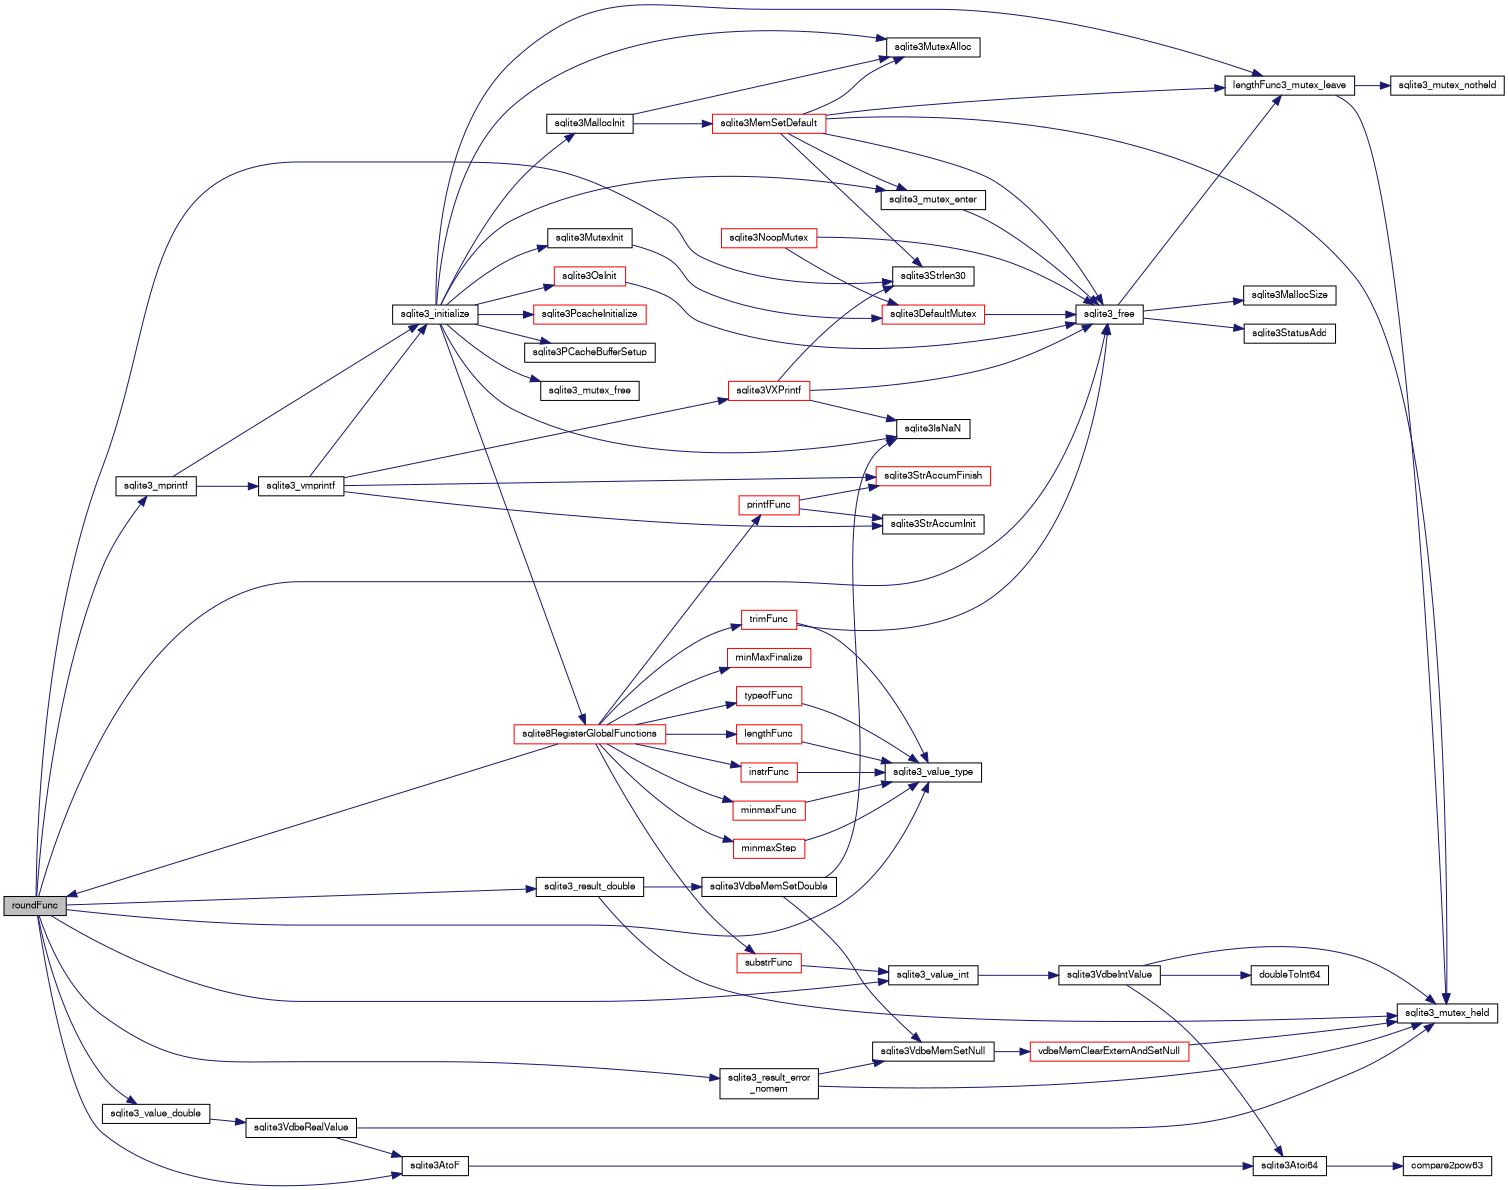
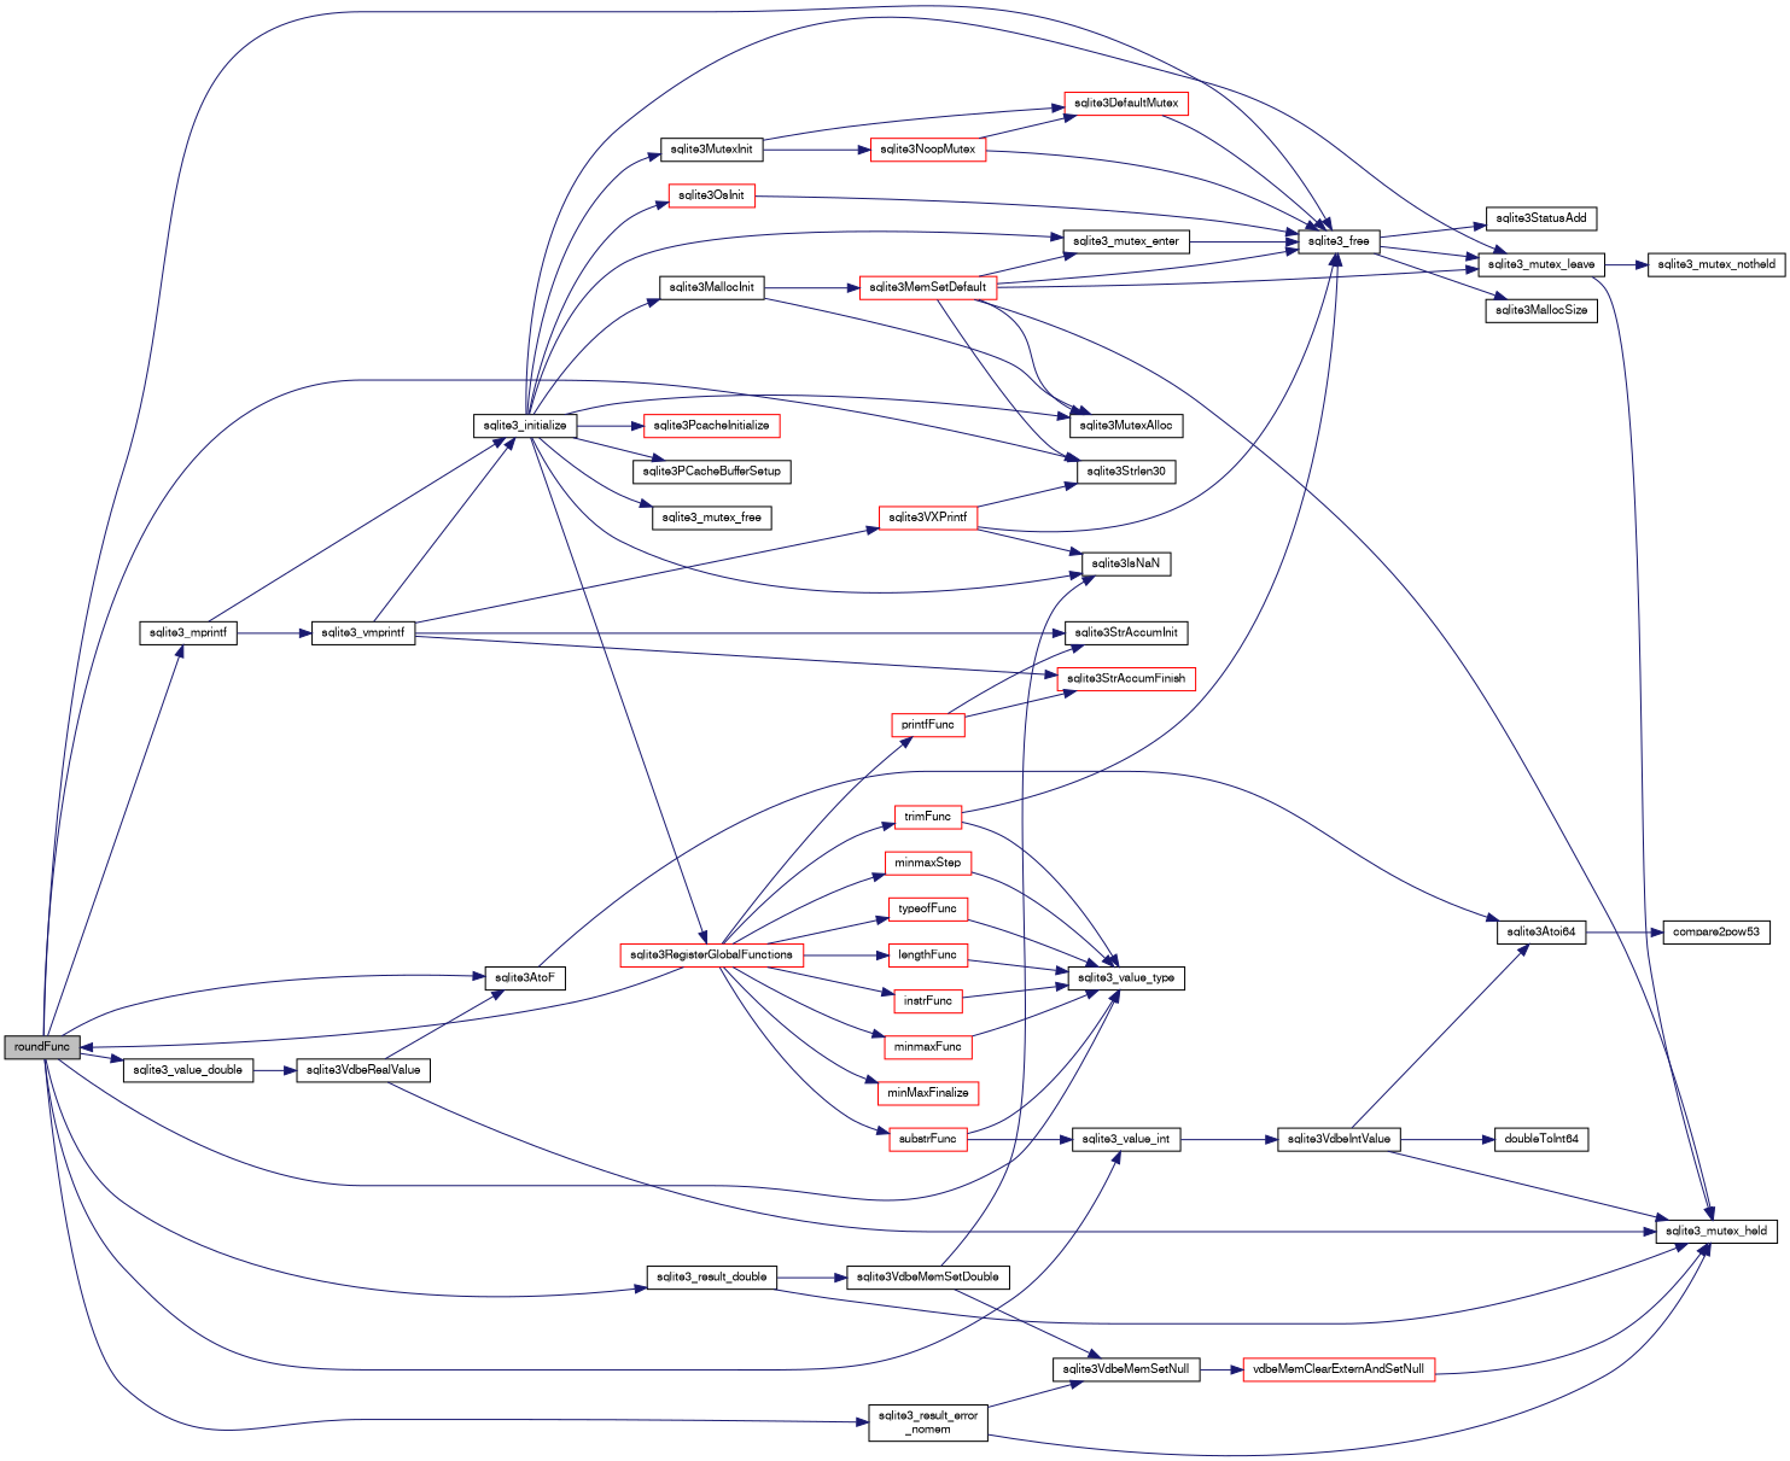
  digraph {
    rankdir=LR
    node [color=black fillcolor=white fontname=FreeSans fontsize=10 shape=record style=filled]
    edge [color=midnightblue fontname=FreeSans fontsize=10 labelfontname=FreeSans labelfontsize=10 style=solid]
    n1 [fillcolor=grey75 fontcolor=black height=0.2 label=roundFunc width=0.4]
    n2 [height=0.2 label=sqlite3_value_type width=0.4]
    n3 [height=0.2 label=sqlite3_value_int width=0.4]
    n4 [height=0.2 label=sqlite3_value_double width=0.4]
    n5 [height=0.2 label=sqlite3AtoF width=0.4]
    n6 [height=0.2 label=sqlite3_mprintf width=0.4]
    n7 [height=0.2 label=sqlite3_free width=0.4]
    n8 [height=0.2 label=sqlite3Strlen30 width=0.4]
    n9 [height=0.2 label="sqlite3_result_error\l_nomem" width=0.4]
    n10 [height=0.2 label=sqlite3_result_double width=0.4]
    n11 [height=0.2 label=sqlite3VdbeIntValue width=0.4]
    n12 [height=0.2 label=sqlite3VdbeRealValue width=0.4]
    n13 [height=0.2 label=sqlite3Atoi64 width=0.4]
    n14 [height=0.2 label=sqlite3_initialize width=0.4]
    n15 [height=0.2 label=sqlite3_vmprintf width=0.4]
-   n16 [height=0.2 label=lengthFunc3_mutex_leave width=0.4]
+   n16 [height=0.2 label=sqlite3_mutex_leave width=0.4]
    n17 [height=0.2 label=sqlite3StatusAdd width=0.4]
    n18 [height=0.2 label=sqlite3MallocSize width=0.4]
    n19 [height=0.2 label=sqlite3_mutex_held width=0.4]
    n20 [height=0.2 label=sqlite3VdbeMemSetNull width=0.4]
    n21 [height=0.2 label=sqlite3VdbeMemSetDouble width=0.4]
    n22 [height=0.2 label=doubleToInt64 width=0.4]
-   n23 [height=0.2 label=compare2pow63 width=0.4]
+   n23 [height=0.2 label=compare2pow53 width=0.4]
    n24 [height=0.2 label=sqlite3MutexInit width=0.4]
    n25 [height=0.2 label=sqlite3_mutex_enter width=0.4]
    n26 [height=0.2 label=sqlite3MutexAlloc width=0.4]
    n27 [height=0.2 label=sqlite3MallocInit width=0.4]
-   n28 [color=red height=0.2 label=sqlite8RegisterGlobalFunctions width=0.4]
+   n28 [color=red height=0.2 label=sqlite3RegisterGlobalFunctions width=0.4]
    n29 [color=red height=0.2 label=sqlite3PcacheInitialize width=0.4]
    n30 [color=red height=0.2 label=sqlite3OsInit width=0.4]
    n31 [height=0.2 label=sqlite3PCacheBufferSetup width=0.4]
    n32 [height=0.2 label=sqlite3_mutex_free width=0.4]
    n33 [height=0.2 label=sqlite3IsNaN width=0.4]
    n34 [height=0.2 label=sqlite3StrAccumInit width=0.4]
    n35 [color=red height=0.2 label=sqlite3StrAccumFinish width=0.4]
    n36 [color=red height=0.2 label=sqlite3VXPrintf width=0.4]
    n37 [color=red height=0.2 label=sqlite3DefaultMutex width=0.4]
    n38 [color=red height=0.2 label=sqlite3NoopMutex width=0.4]
    n39 [height=0.2 label=sqlite3_mutex_notheld width=0.4]
    n40 [color=red height=0.2 label=sqlite3MemSetDefault width=0.4]
    n41 [color=red height=0.2 label=trimFunc width=0.4]
    n42 [color=red height=0.2 label=minmaxFunc width=0.4]
    n43 [color=red height=0.2 label=minmaxStep width=0.4]
    n44 [color=red height=0.2 label=minMaxFinalize width=0.4]
    n45 [color=red height=0.2 label=typeofFunc width=0.4]
    n46 [color=red height=0.2 label=lengthFunc width=0.4]
    n47 [color=red height=0.2 label=instrFunc width=0.4]
    n48 [color=red height=0.2 label=substrFunc width=0.4]
    n49 [color=red height=0.2 label=printfFunc width=0.4]
    n50 [color=red height=0.2 label=vdbeMemClearExternAndSetNull width=0.4]
    n1 -> n2
    n1 -> n3
    n1 -> n4
    n1 -> n5
    n1 -> n6
    n1 -> n7
    n1 -> n8
    n1 -> n9
    n1 -> n10
    n3 -> n11
    n4 -> n12
    n5 -> n13
    n6 -> n14
    n6 -> n15
    n7 -> n16
    n7 -> n17
    n7 -> n18
    n9 -> n19
    n9 -> n20
    n10 -> n19
    n10 -> n21
    n11 -> n13
    n11 -> n19
    n11 -> n22
    n12 -> n5
    n12 -> n19
    n13 -> n23
    n14 -> n16
    n14 -> n24
    n14 -> n25
    n14 -> n26
    n14 -> n27
    n14 -> n28
    n14 -> n29
    n14 -> n30
    n14 -> n31
    n14 -> n32
    n14 -> n33
    n15 -> n14
    n15 -> n34
    n15 -> n35
    n15 -> n36
    n16 -> n19
    n16 -> n39
    n20 -> n50
    n21 -> n20
    n21 -> n33
    n24 -> n37
+   n24 -> n38
    n25 -> n7
    n27 -> n26
    n27 -> n40
    n28 -> n1
    n28 -> n41
    n28 -> n42
    n28 -> n43
    n28 -> n44
    n28 -> n45
    n28 -> n46
    n28 -> n47
    n28 -> n48
    n28 -> n49
    n30 -> n7
    n36 -> n7
    n36 -> n8
    n36 -> n33
    n37 -> n7
    n38 -> n7
    n38 -> n37
    n40 -> n7
    n40 -> n8
    n40 -> n16
    n40 -> n19
    n40 -> n25
    n40 -> n26
    n41 -> n2
    n41 -> n7
    n42 -> n2
    n43 -> n2
    n45 -> n2
    n46 -> n2
    n47 -> n2
+   n48 -> n2
    n48 -> n3
    n49 -> n34
    n49 -> n35
    n50 -> n19
  }
